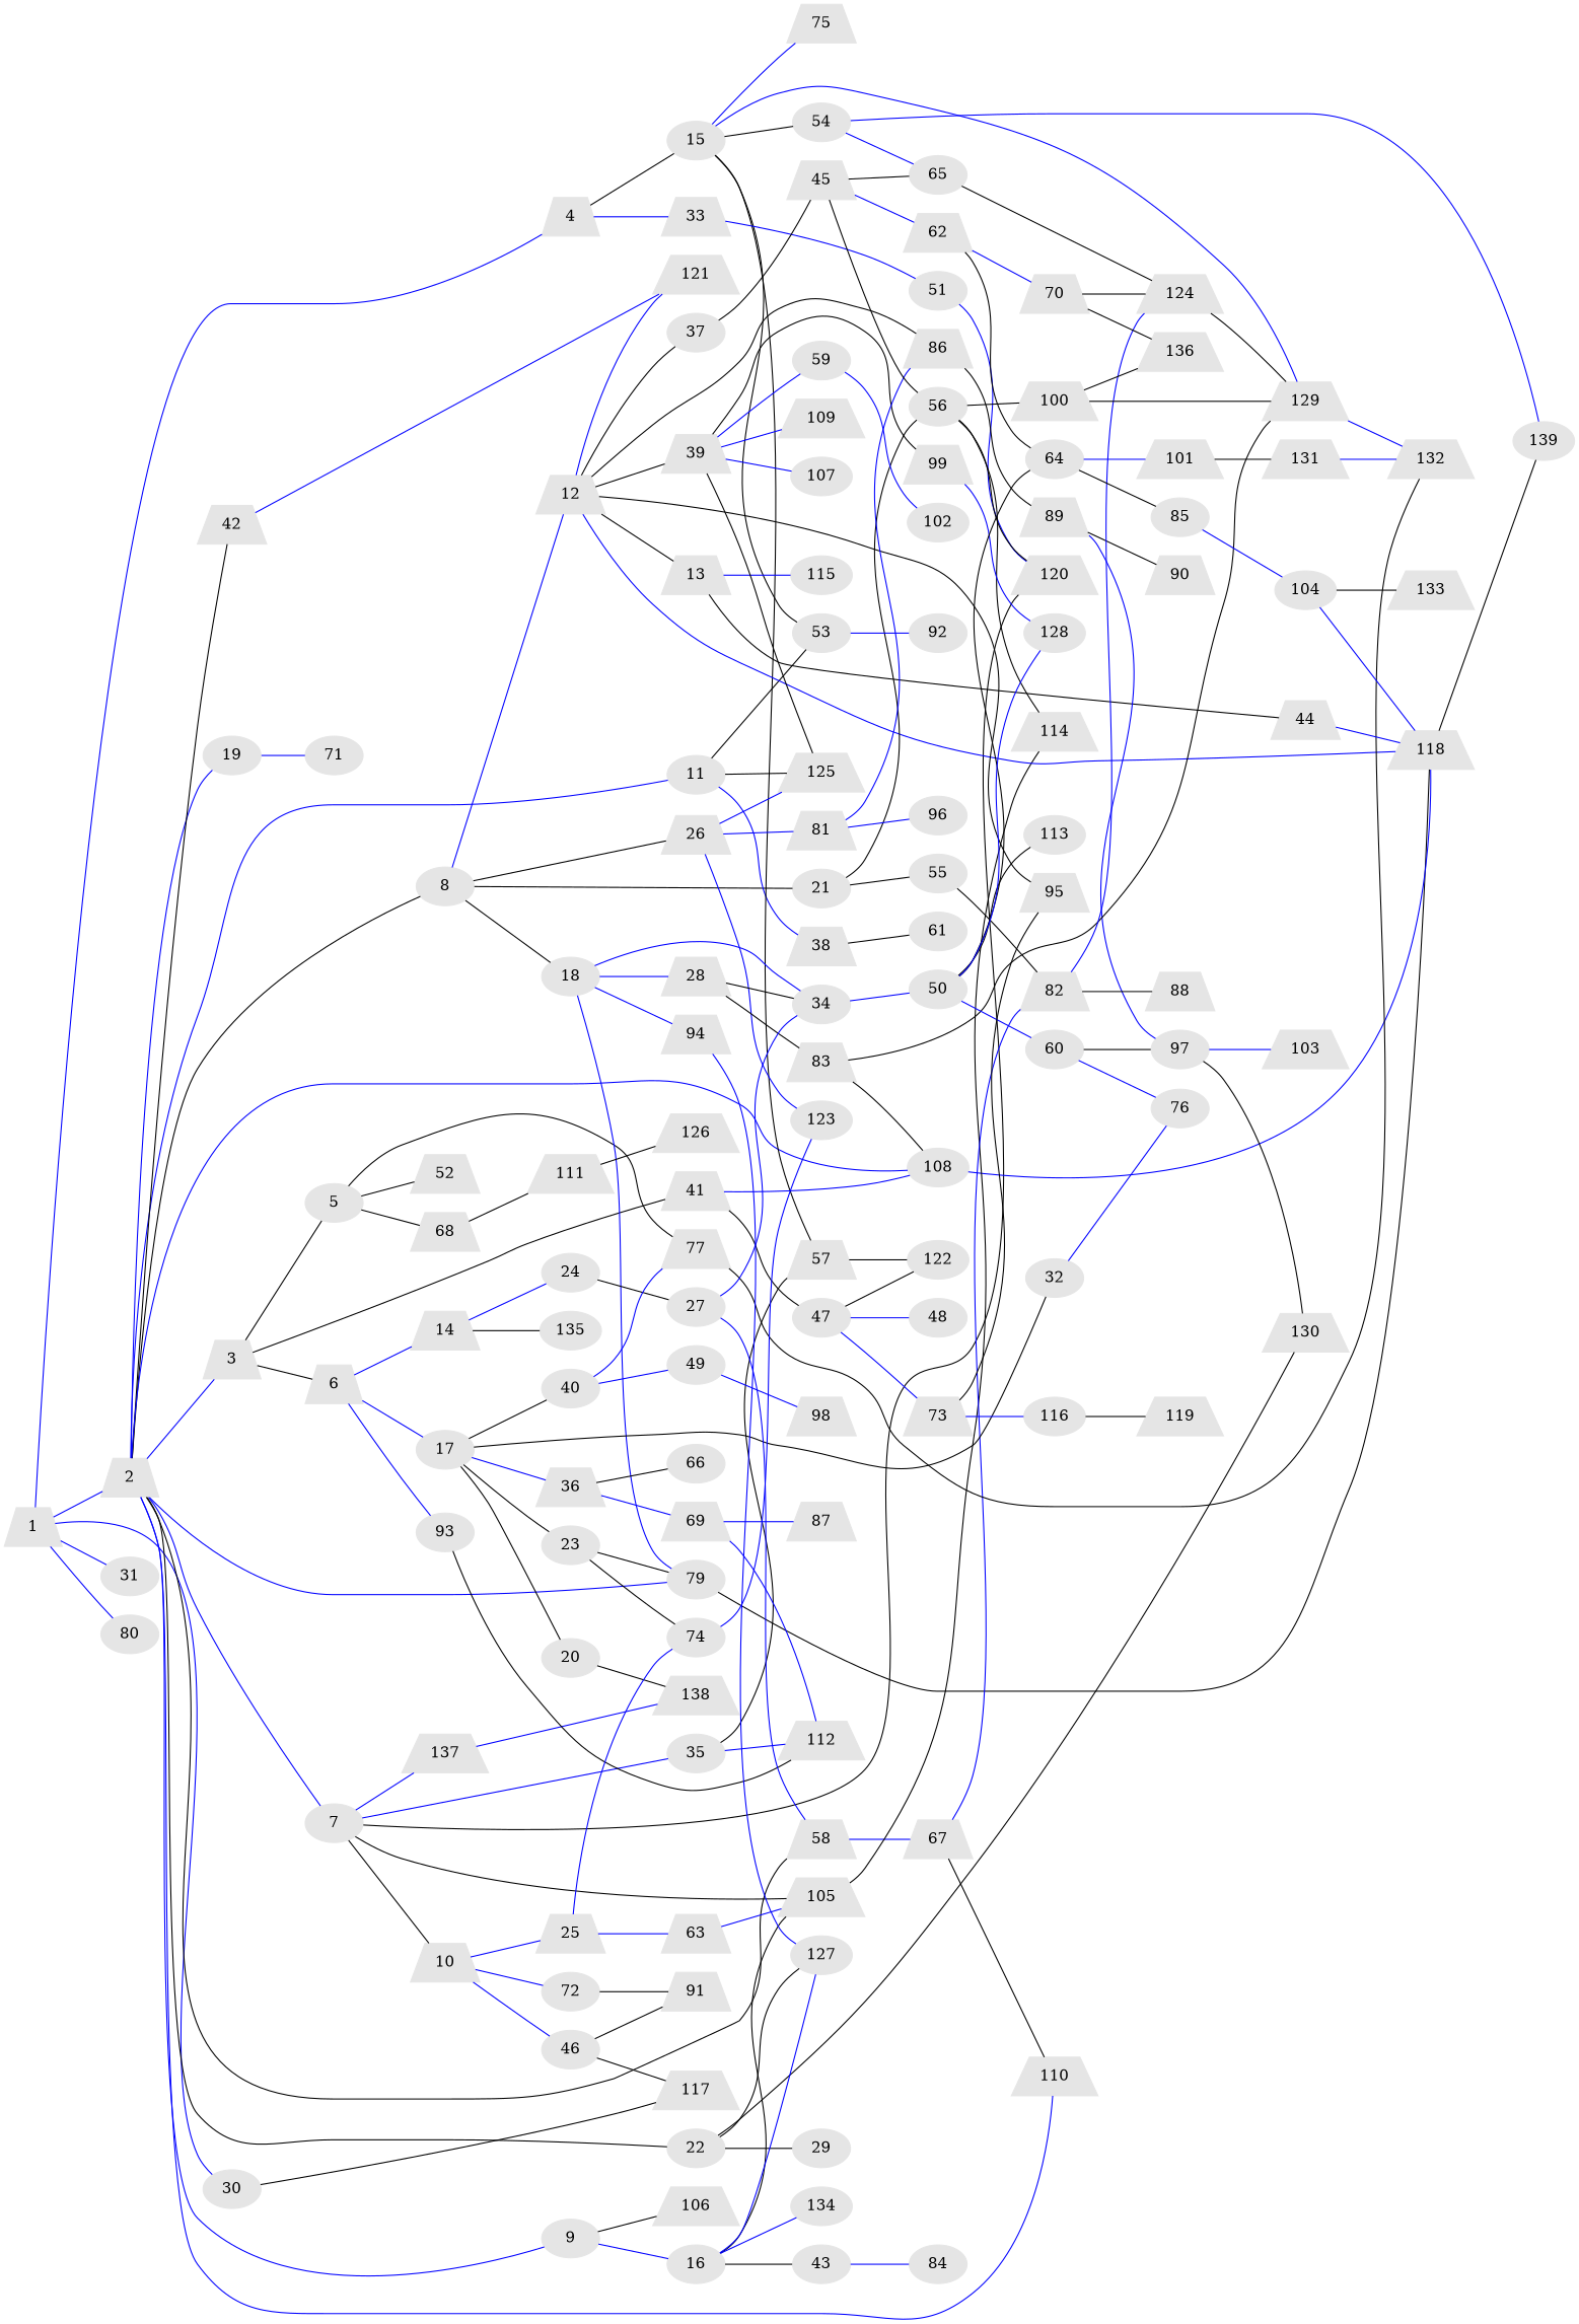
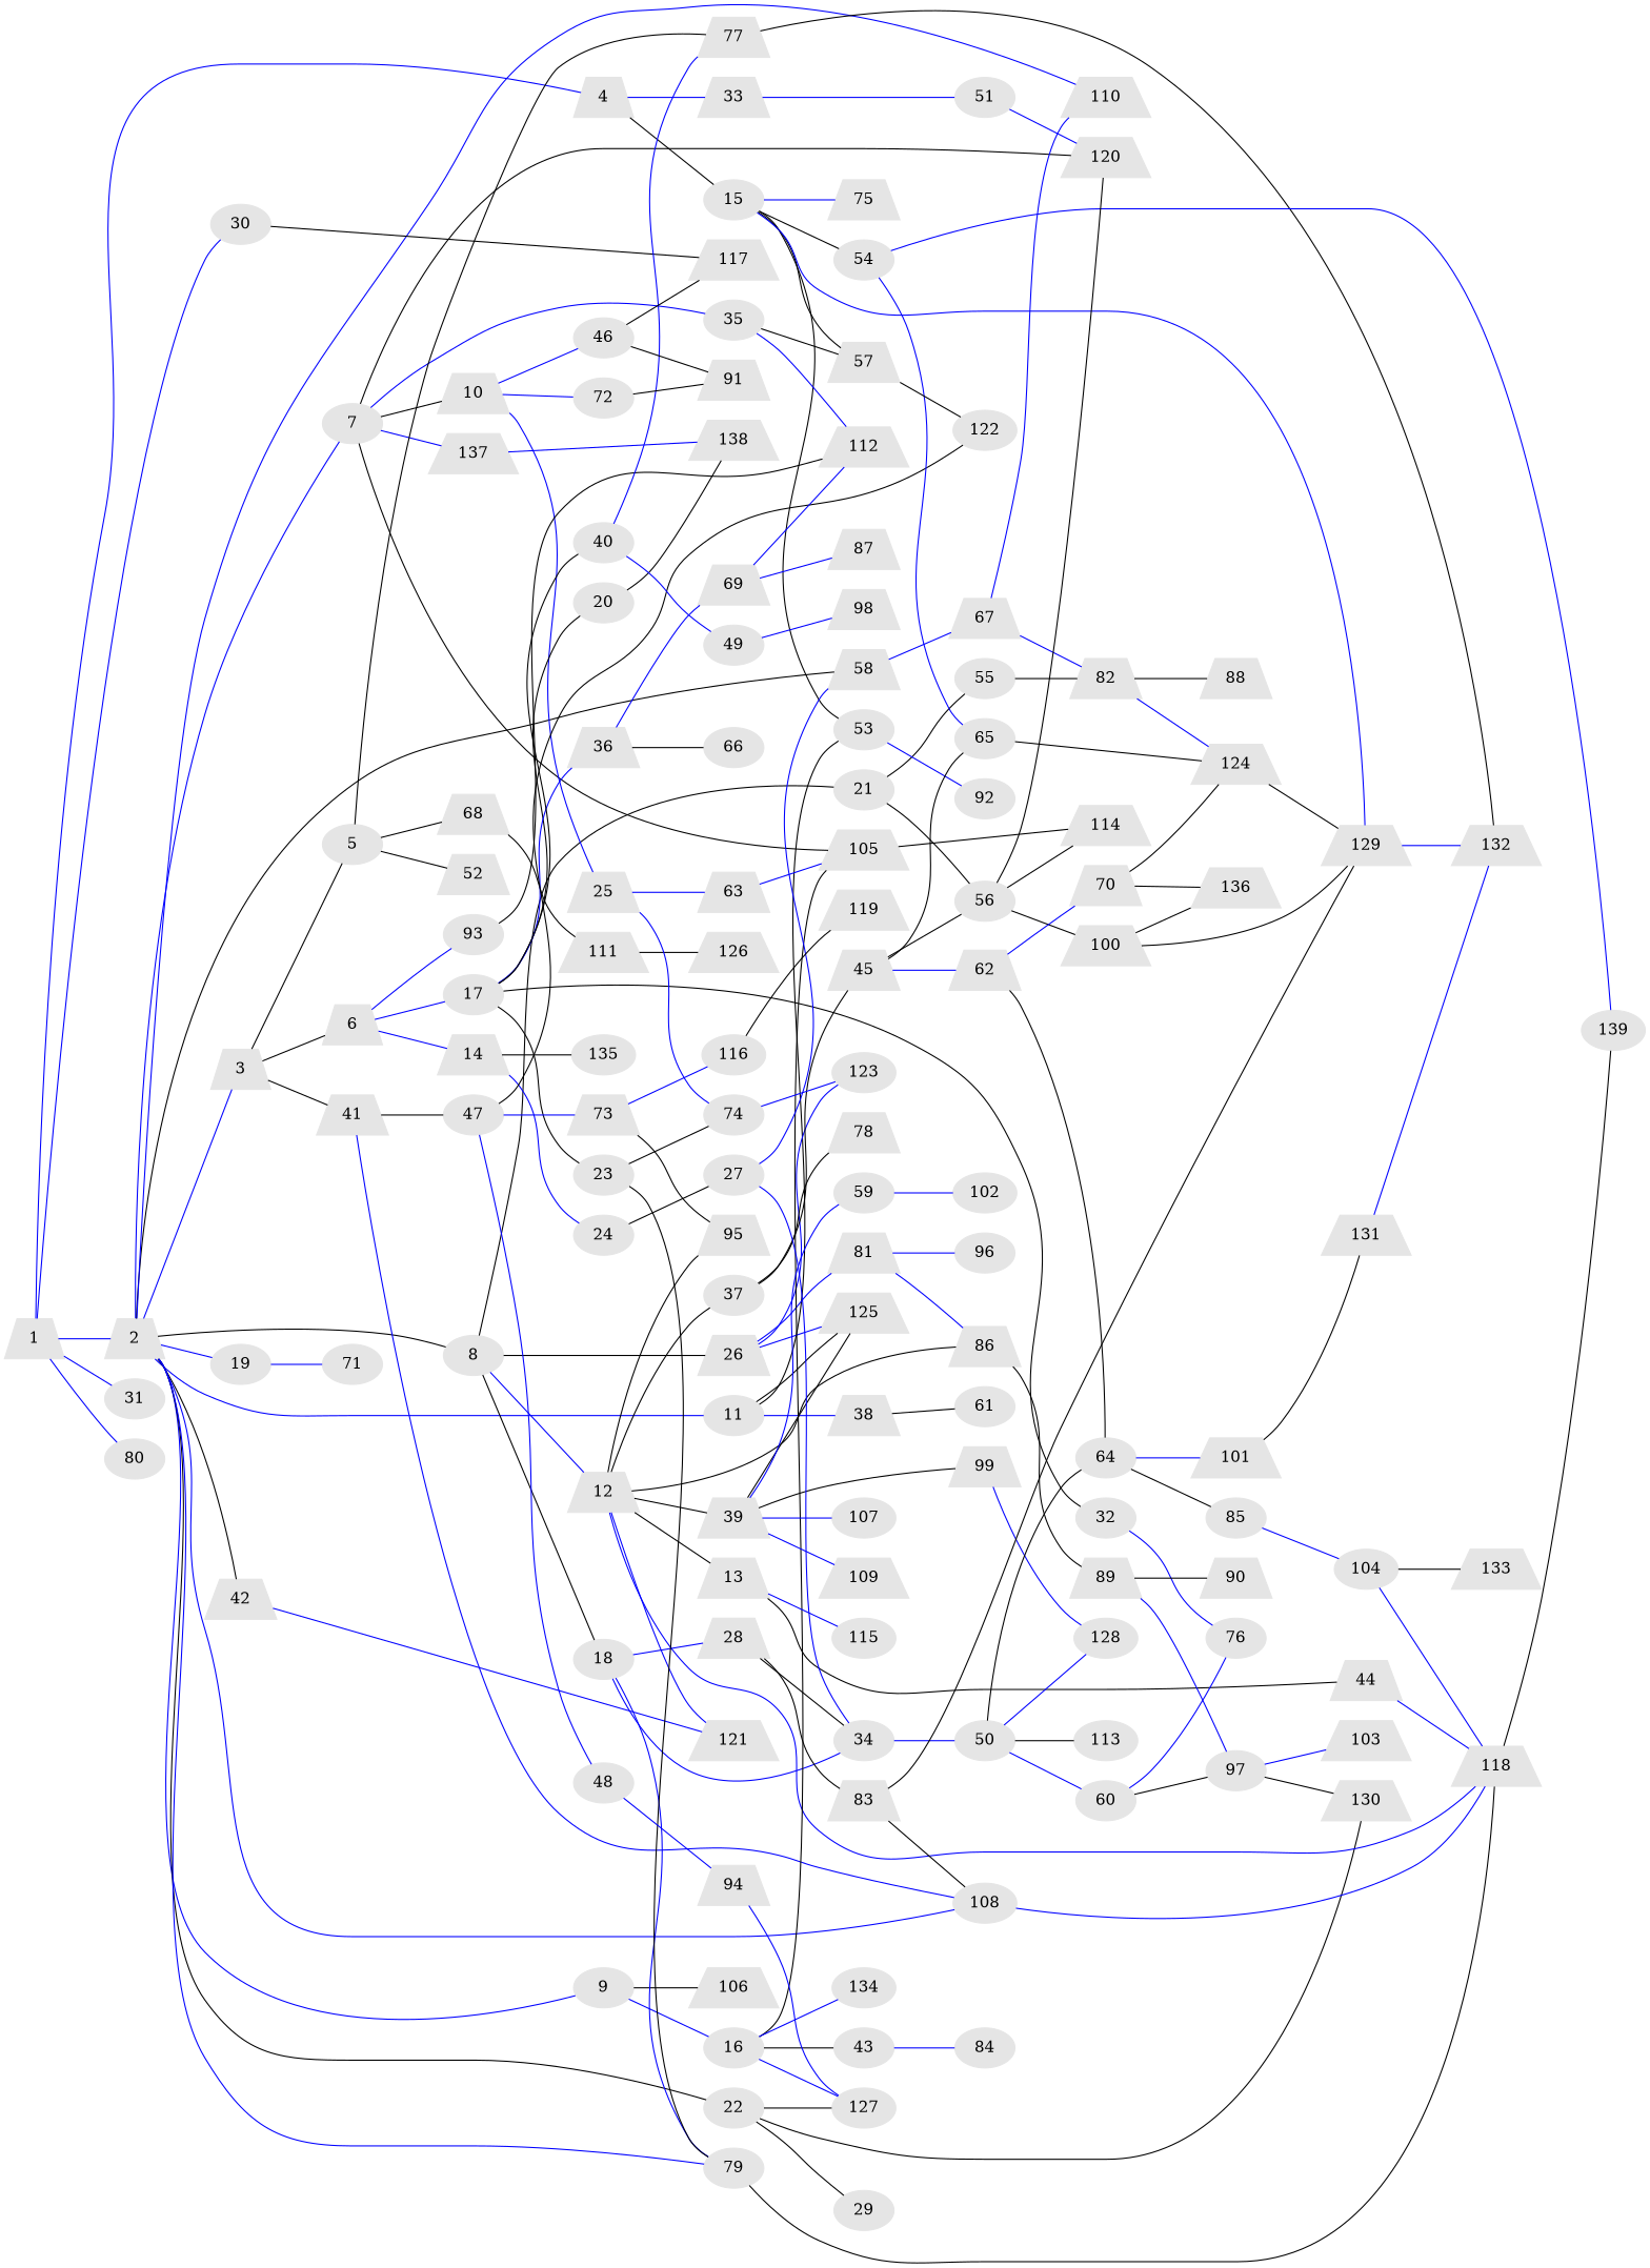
  graph {
    rankdir=LR
    node [color=gray90 shape=trapezium style=filled]
    edge [color=black]
    1
    2
    4
    30 [shape=ellipse]
    31 [shape=ellipse]
    80 [shape=ellipse]
    3
    7 [shape=ellipse]
    8 [shape=ellipse]
    9 [shape=ellipse]
    11 [shape=ellipse]
    19 [shape=ellipse]
    22 [shape=ellipse]
    42
    58
    79 [shape=ellipse]
    108 [shape=ellipse]
    110
    15 [shape=ellipse]
    33
    117
    5 [shape=ellipse]
    6
    41
    10
    35 [shape=ellipse]
    105
    120
    137
    12
    18 [shape=ellipse]
    21 [shape=ellipse]
    26
    16 [shape=ellipse]
    106
    38
    53 [shape=ellipse]
    125
    71 [shape=ellipse]
    127 [shape=ellipse]
    29 [shape=ellipse]
    130
    121
    67
    118
    52
    68
    77
    14
    17 [shape=ellipse]
    93 [shape=ellipse]
    47 [shape=ellipse]
    54 [shape=ellipse]
    57
    75
    129
    51 [shape=ellipse]
    111
    132
    24 [shape=ellipse]
    135 [shape=ellipse]
    20 [shape=ellipse]
    23 [shape=ellipse]
    32 [shape=ellipse]
    36
    40 [shape=ellipse]
    112
    25
    46 [shape=ellipse]
    72 [shape=ellipse]
    114
    138
    13
    37 [shape=ellipse]
    39
    86
    95
    28
    34 [shape=ellipse]
    55 [shape=ellipse]
    56 [shape=ellipse]
    81
    123 [shape=ellipse]
    43 [shape=ellipse]
    134 [shape=ellipse]
    74 [shape=ellipse]
    63
    91
    61 [shape=ellipse]
    92 [shape=ellipse]
    44
    115 [shape=ellipse]
    45
+   78
    59 [shape=ellipse]
    99
    107 [shape=ellipse]
    109
    89
    139 [shape=ellipse]
    27 [shape=ellipse]
    65 [shape=ellipse]
    122 [shape=ellipse]
    84 [shape=ellipse]
    76 [shape=ellipse]
    66 [shape=ellipse]
    69
    49 [shape=ellipse]
    83
    50 [shape=ellipse]
    82
    100
    96 [shape=ellipse]
    60 [shape=ellipse]
    64 [shape=ellipse]
    113 [shape=ellipse]
    128 [shape=ellipse]
    87
    62
    102 [shape=ellipse]
    98
    48 [shape=ellipse]
    73
    70
    124
    94
    116 [shape=ellipse]
    97 [shape=ellipse]
    85 [shape=ellipse]
    101
    88
    136
    103
    104 [shape=ellipse]
    131
    126
    119
    133
    90
    1 -- 2 [color=blue]
    1 -- 4 [color=blue]
    1 -- 30 [color=blue]
    1 -- 31 [color=blue]
    1 -- 80 [color=blue]
    2 -- 3 [color=blue]
    2 -- 7 [color=blue]
    2 -- 8
    2 -- 9 [color=blue]
    2 -- 11 [color=blue]
    2 -- 19 [color=blue]
    2 -- 22
    2 -- 42
    2 -- 58
    2 -- 79 [color=blue]
    2 -- 108 [color=blue]
    2 -- 110 [color=blue]
    4 -- 15
    4 -- 33 [color=blue]
    30 -- 117
    3 -- 5
    3 -- 6
    3 -- 41
    7 -- 10
    7 -- 35 [color=blue]
    7 -- 105
    7 -- 120
    7 -- 137 [color=blue]
    8 -- 12 [color=blue]
    8 -- 18
    8 -- 21
    8 -- 26
    9 -- 16 [color=blue]
    9 -- 106
    11 -- 38 [color=blue]
    11 -- 53
    11 -- 125
    19 -- 71 [color=blue]
    22 -- 127
    22 -- 29
    22 -- 130
    42 -- 121 [color=blue]
    58 -- 67 [color=blue]
    79 -- 118
    108 -- 118 [color=blue]
    15 -- 53
    15 -- 54
    15 -- 57
    15 -- 75 [color=blue]
    15 -- 129 [color=blue]
    33 -- 51 [color=blue]
    5 -- 52
    5 -- 68
    5 -- 77
    6 -- 14 [color=blue]
    6 -- 17 [color=blue]
    6 -- 93 [color=blue]
    41 -- 108 [color=blue]
    41 -- 47
    10 -- 25 [color=blue]
    10 -- 46 [color=blue]
    10 -- 72 [color=blue]
    35 -- 57
    35 -- 112 [color=blue]
    105 -- 114
    137 -- 138 [color=blue]
    12 -- 121 [color=blue]
    12 -- 118 [color=blue]
    12 -- 13
    12 -- 37
    12 -- 39
    12 -- 86
    12 -- 95
    18 -- 79 [color=blue]
    18 -- 28 [color=blue]
    18 -- 34 [color=blue]
    21 -- 55
    21 -- 56
    26 -- 125 [color=blue]
    26 -- 81 [color=blue]
    26 -- 123 [color=blue]
    16 -- 105
    16 -- 127 [color=blue]
    16 -- 43
    16 -- 134 [color=blue]
    38 -- 61
    53 -- 92 [color=blue]
-   67 -- 110
+   67 -- 110 [color=blue]
    67 -- 82 [color=blue]
    118 -- 139
    68 -- 111
    77 -- 132
    14 -- 24 [color=blue]
    14 -- 135
    17 -- 20
    17 -- 23
    17 -- 32
    17 -- 36 [color=blue]
    17 -- 40
    93 -- 112
    47 -- 122
    47 -- 48 [color=blue]
    47 -- 73 [color=blue]
    54 -- 139 [color=blue]
    54 -- 65 [color=blue]
    57 -- 122
    129 -- 132 [color=blue]
    51 -- 120 [color=blue]
    111 -- 126
    24 -- 27
    20 -- 138
    23 -- 79
    23 -- 74
    32 -- 76 [color=blue]
    36 -- 66
    36 -- 69 [color=blue]
    40 -- 77 [color=blue]
    40 -- 49 [color=blue]
    25 -- 74 [color=blue]
    25 -- 63 [color=blue]
    46 -- 117
    46 -- 91
    72 -- 91
    13 -- 44
    13 -- 115 [color=blue]
    37 -- 45
+   37 -- 78
    39 -- 125
    39 -- 59 [color=blue]
    39 -- 99
    39 -- 107 [color=blue]
    39 -- 109 [color=blue]
    86 -- 89
    28 -- 34
    28 -- 83
    34 -- 50 [color=blue]
    55 -- 82
    56 -- 120
    56 -- 114
    56 -- 100
    81 -- 86 [color=blue]
    81 -- 96 [color=blue]
    43 -- 84 [color=blue]
    74 -- 123 [color=blue]
    63 -- 105 [color=blue]
    44 -- 118 [color=blue]
    45 -- 56
    45 -- 65
    45 -- 62 [color=blue]
    59 -- 102 [color=blue]
    99 -- 128 [color=blue]
    89 -- 97 [color=blue]
    89 -- 90
    27 -- 58 [color=blue]
    27 -- 34 [color=blue]
    65 -- 124
    69 -- 112 [color=blue]
    69 -- 87 [color=blue]
    49 -- 98 [color=blue]
    83 -- 108
    83 -- 129
    50 -- 60 [color=blue]
    50 -- 64
    50 -- 113
    50 -- 128 [color=blue]
    82 -- 124 [color=blue]
    82 -- 88
    100 -- 129
    100 -- 136
    60 -- 76 [color=blue]
    60 -- 97
    64 -- 85
    64 -- 101 [color=blue]
    62 -- 64
    62 -- 70 [color=blue]
-   18 -- 94 [color=blue]
+   48 -- 94 [color=blue]
    73 -- 95
    73 -- 116 [color=blue]
    70 -- 124
    70 -- 136
    124 -- 129
    94 -- 127 [color=blue]
    116 -- 119
    97 -- 130
    97 -- 103 [color=blue]
    85 -- 104 [color=blue]
    101 -- 131
    104 -- 118 [color=blue]
    104 -- 133
    131 -- 132 [color=blue]
  }
